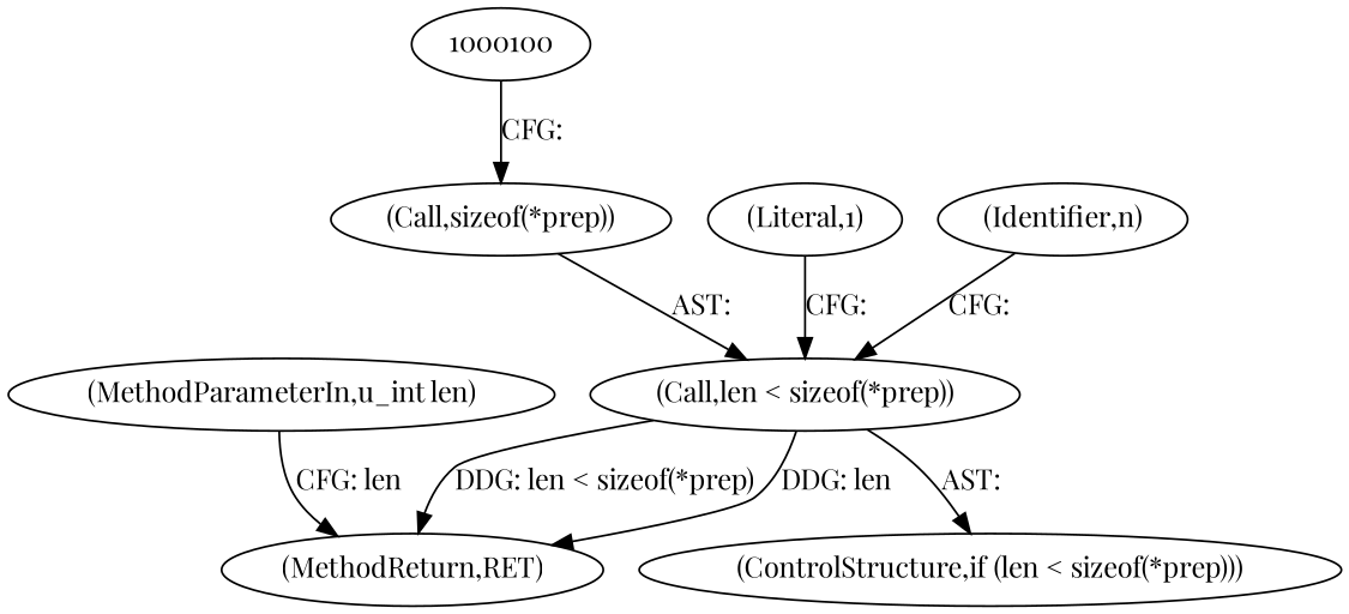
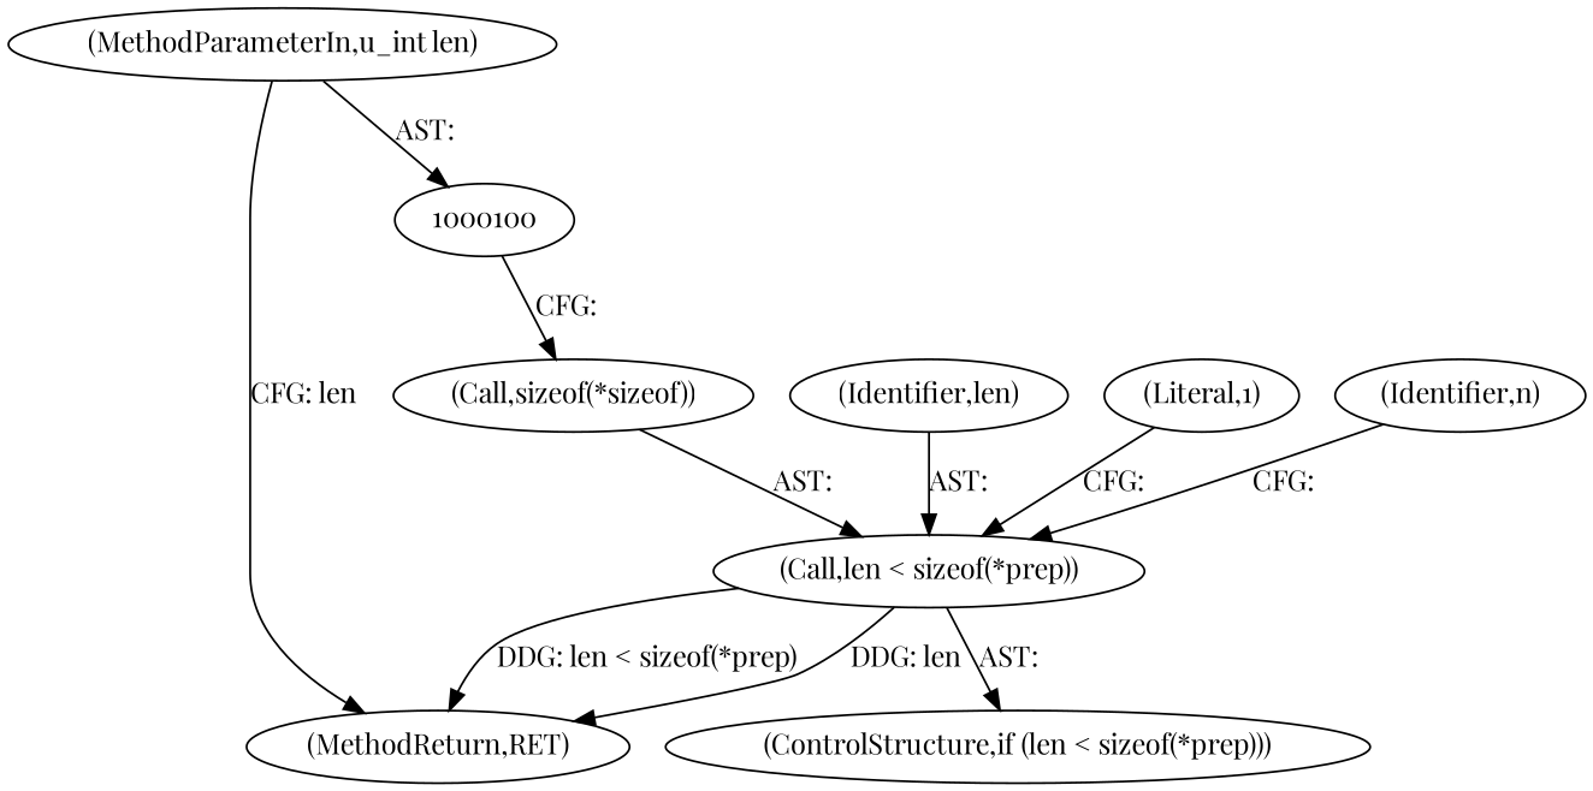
  digraph {
    fontname="Playfair Display"
    node [fontname="Playfair Display"]
    edge [fontname="Playfair Display"]
    n1 [label="(Call,len < sizeof(*prep))"]
    n2 [label="(MethodReturn,RET)"]
    n3 [label="(ControlStructure,if (len < sizeof(*prep)))"]
-   n4 [label="(Call,sizeof(*prep))"]
+   n4 [label="(Call,sizeof(*sizeof))"]
    n5 [label="(MethodParameterIn,u_int len)"]
    1000100
+   n7 [label="(Identifier,len)"]
    n8 [label="(Literal,1)"]
    n9 [label="(Identifier,n)"]
    n1 -> n2 [label="DDG: len < sizeof(*prep)"]
    n1 -> n2 [label="DDG: len"]
    n1 -> n3 [label="AST: "]
    n4 -> n1 [label="AST: "]
    n5 -> n2 [label="CFG: len"]
+   n5 -> 1000100 [label="AST: "]
    1000100 -> n4 [label="CFG: "]
+   n7 -> n1 [label="AST: "]
    n8 -> n1 [label="CFG: "]
    n9 -> n1 [label="CFG: "]
  }
